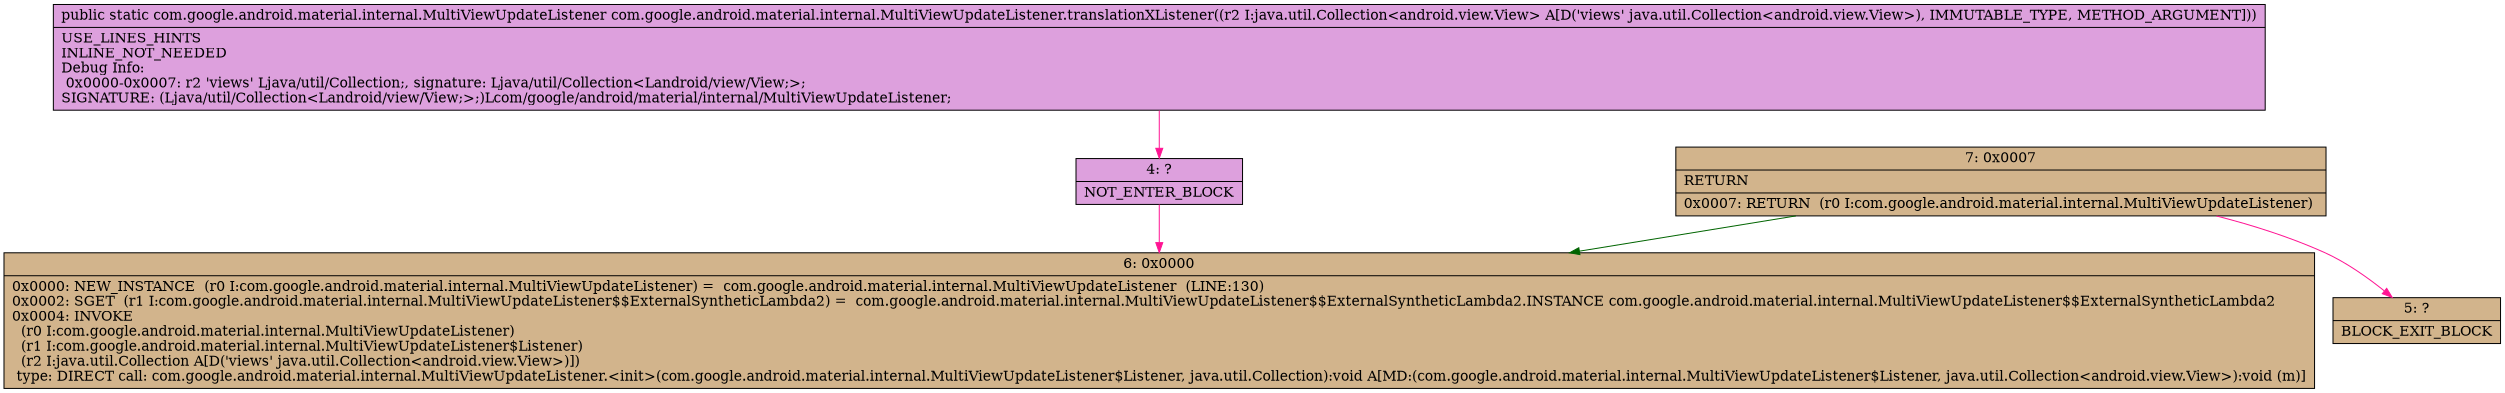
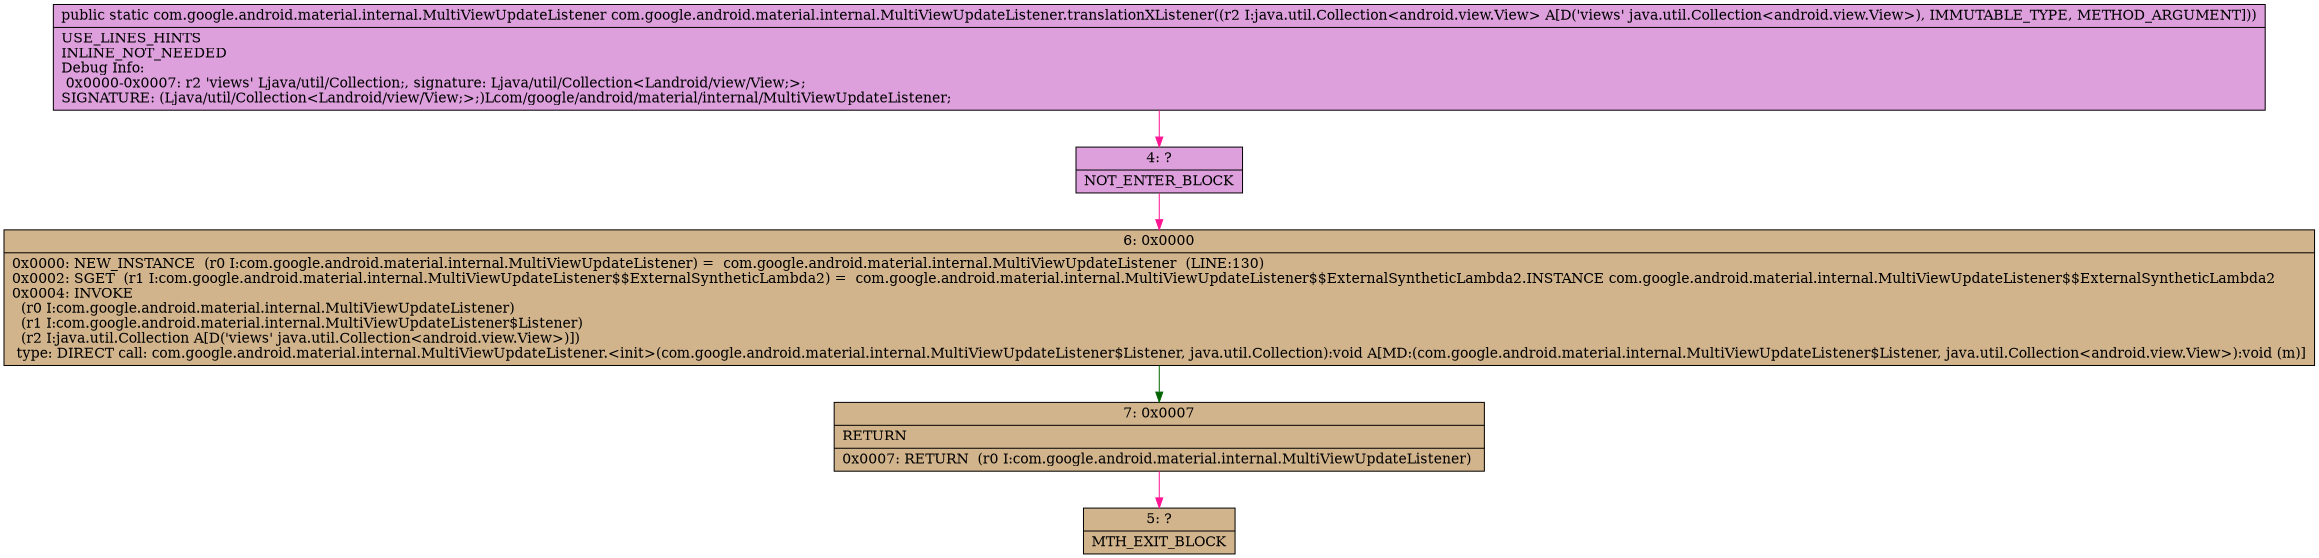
  digraph {
    node [fillcolor=tan shape=record style=filled]
    edge [color=deeppink]
    n1 [fillcolor=plum label="{4\:\ ?|NOT_ENTER_BLOCK\l}"]
    n2 [label="{6\:\ 0x0000|0x0000: NEW_INSTANCE  (r0 I:com.google.android.material.internal.MultiViewUpdateListener) =  com.google.android.material.internal.MultiViewUpdateListener  (LINE:130)\l0x0002: SGET  (r1 I:com.google.android.material.internal.MultiViewUpdateListener$$ExternalSyntheticLambda2) =  com.google.android.material.internal.MultiViewUpdateListener$$ExternalSyntheticLambda2.INSTANCE com.google.android.material.internal.MultiViewUpdateListener$$ExternalSyntheticLambda2 \l0x0004: INVOKE  \l  (r0 I:com.google.android.material.internal.MultiViewUpdateListener)\l  (r1 I:com.google.android.material.internal.MultiViewUpdateListener$Listener)\l  (r2 I:java.util.Collection A[D('views' java.util.Collection\<android.view.View\>)])\l type: DIRECT call: com.google.android.material.internal.MultiViewUpdateListener.\<init\>(com.google.android.material.internal.MultiViewUpdateListener$Listener, java.util.Collection):void A[MD:(com.google.android.material.internal.MultiViewUpdateListener$Listener, java.util.Collection\<android.view.View\>):void (m)]\l}"]
    n3 [label="{7\:\ 0x0007|RETURN\l|0x0007: RETURN  (r0 I:com.google.android.material.internal.MultiViewUpdateListener) \l}"]
-   n4 [label="{5\:\ ?|BLOCK_EXIT_BLOCK\l}"]
+   n4 [label="{5\:\ ?|MTH_EXIT_BLOCK\l}"]
    n5 [fillcolor=plum label="{public static com.google.android.material.internal.MultiViewUpdateListener com.google.android.material.internal.MultiViewUpdateListener.translationXListener((r2 I:java.util.Collection\<android.view.View\> A[D('views' java.util.Collection\<android.view.View\>), IMMUTABLE_TYPE, METHOD_ARGUMENT]))  | USE_LINES_HINTS\lINLINE_NOT_NEEDED\lDebug Info:\l  0x0000\-0x0007: r2 'views' Ljava\/util\/Collection;, signature: Ljava\/util\/Collection\<Landroid\/view\/View;\>;\lSIGNATURE: (Ljava\/util\/Collection\<Landroid\/view\/View;\>;)Lcom\/google\/android\/material\/internal\/MultiViewUpdateListener;\l}"]
    n1 -> n2
-   n3 -> n2 [color=darkgreen]
+   n2 -> n3 [color=darkgreen]
    n3 -> n4
    n5 -> n1
  }
